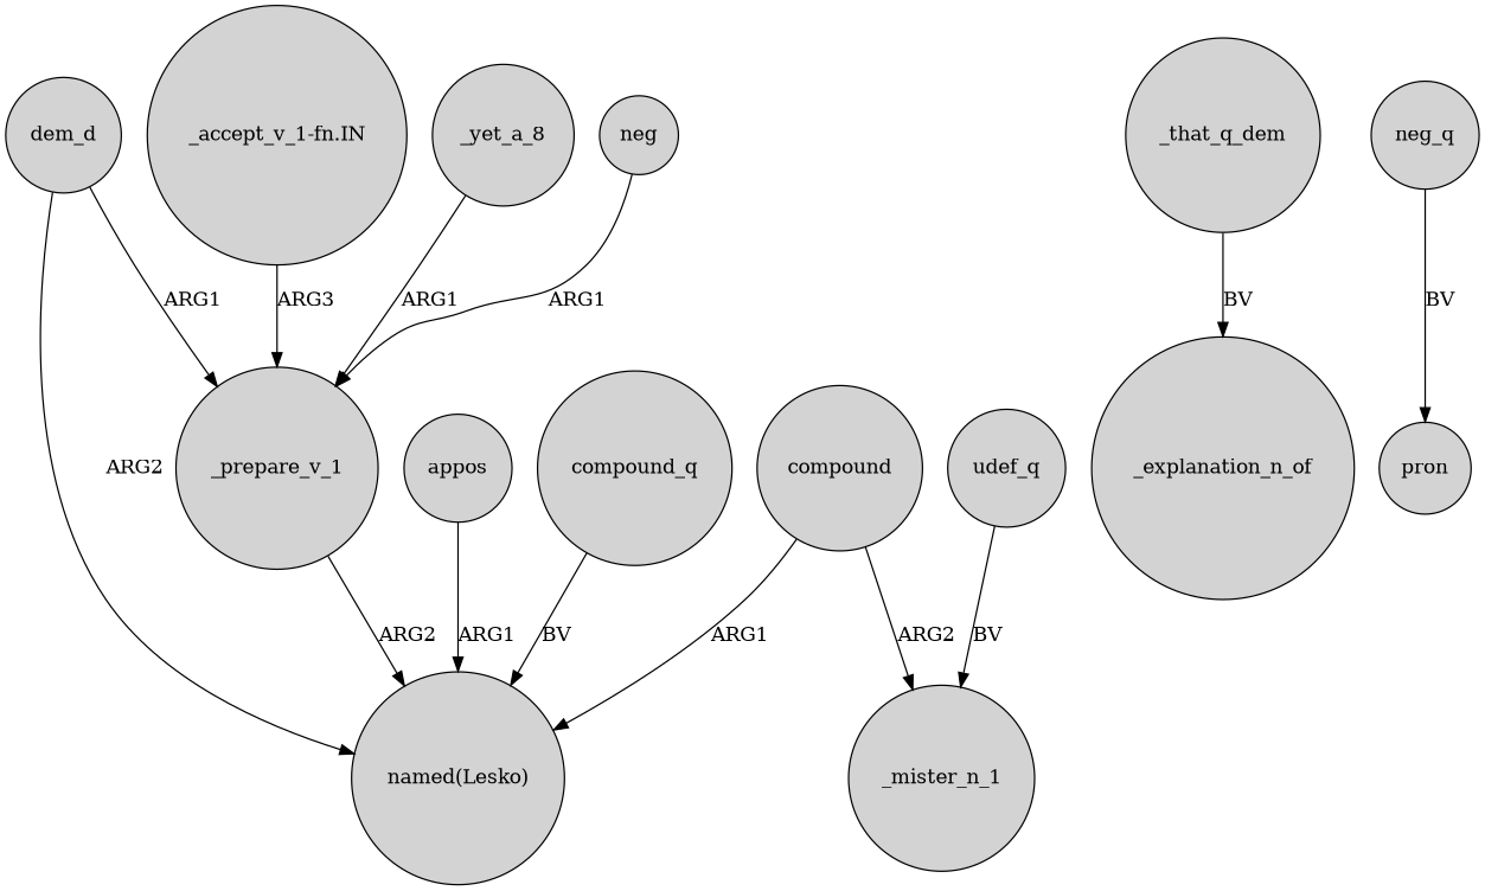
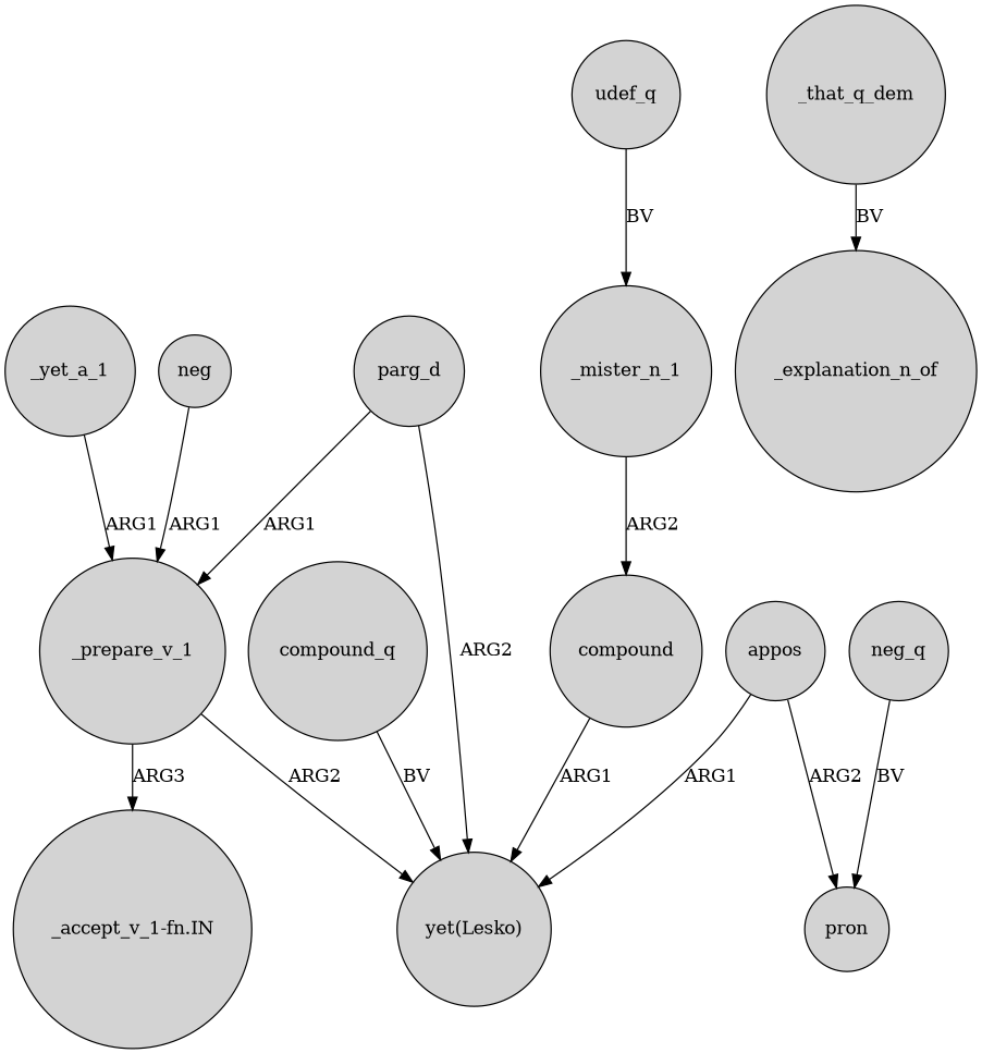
  digraph {
    node [shape=circle style=filled]
-   parg_d [label=dem_d]
-   "named(Lesko)"
+   parg_d
+   "named(Lesko)" [label="yet(Lesko)"]
    _prepare_v_1
    "_accept_v_1-fn.IN"
    udef_q
    _mister_n_1
    compound
    _that_q_dem
    _explanation_n_of
    appos
    pron
-   _yet_a_1 [label=_yet_a_8]
+   _yet_a_1
    n13 [label=compound_q]
    neg
    n15 [label=neg_q]
    parg_d -> "named(Lesko)" [label=ARG2]
    parg_d -> _prepare_v_1 [label=ARG1]
    _prepare_v_1 -> "named(Lesko)" [label=ARG2]
-   "_accept_v_1-fn.IN" -> _prepare_v_1 [label=ARG3]
+   _prepare_v_1 -> "_accept_v_1-fn.IN" [label=ARG3]
    udef_q -> _mister_n_1 [label=BV]
    compound -> "named(Lesko)" [label=ARG1]
-   compound -> _mister_n_1 [label=ARG2]
+   _mister_n_1 -> compound [label=ARG2]
    _that_q_dem -> _explanation_n_of [label=BV]
    appos -> "named(Lesko)" [label=ARG1]
+   appos -> pron [label=ARG2]
    _yet_a_1 -> _prepare_v_1 [label=ARG1]
    n13 -> "named(Lesko)" [label=BV]
    neg -> _prepare_v_1 [label=ARG1]
    n15 -> pron [label=BV]
  }
